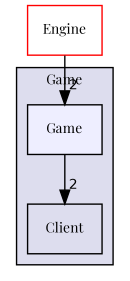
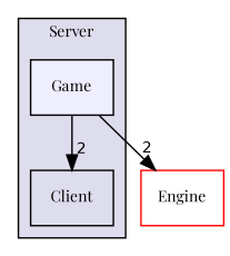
  digraph {
    compound=true
    fontname="Playfair Display"
    node [fontname="Playfair Display" fontsize=10 shape=box style=filled]
    edge [fontname="Playfair Display" headlabel=2 labeldistance=1.5 labelfontname=Helvetica labelfontsize=10]
    n1 [label=Client style=""]
    n2 [fillcolor="#eeeeff" label=Game pencolor=black]
    n3 [color=red fillcolor=white label=Engine]
    subgraph cluster_1 {
      bgcolor="#ddddee"
      fontsize=10
-     label=Game
+     label=Server
      pencolor=black
      n1
      n2
    }
    n2 -> n1
-   n3 -> n2
+   n2 -> n3
  }
